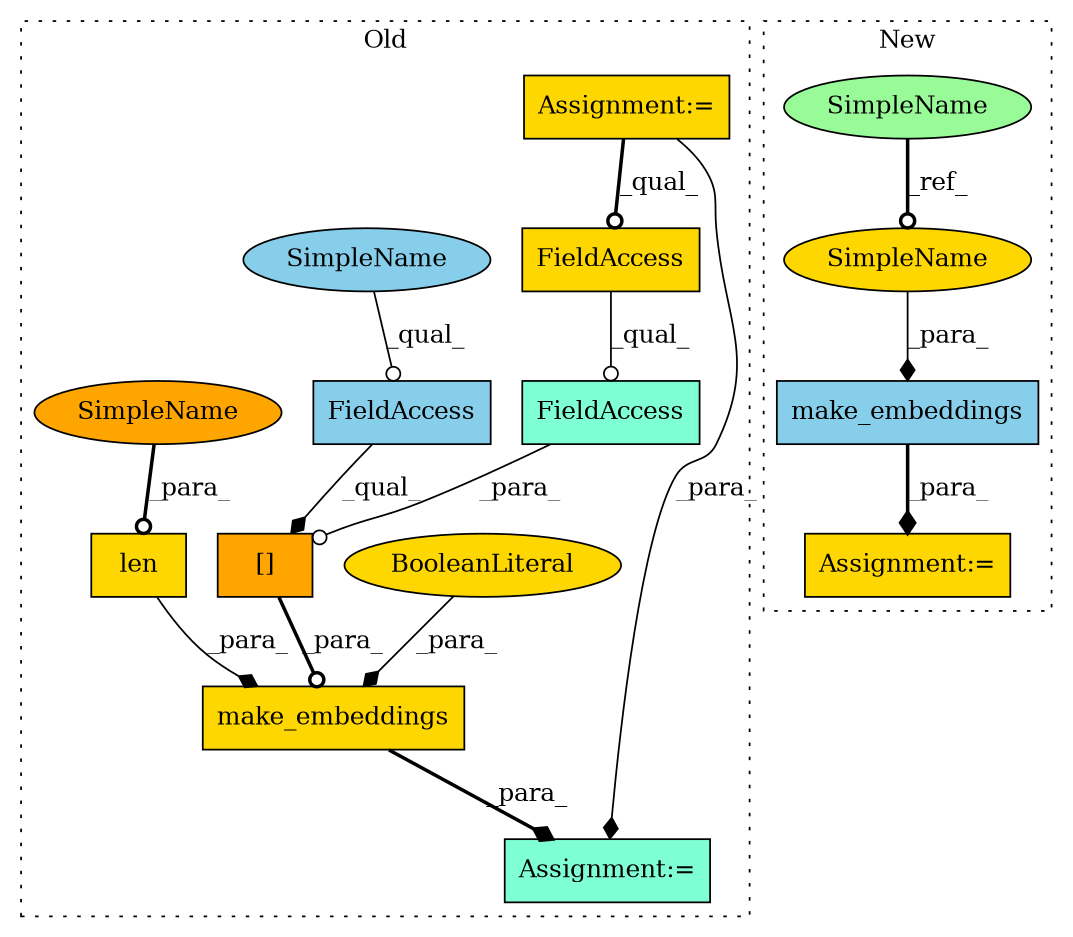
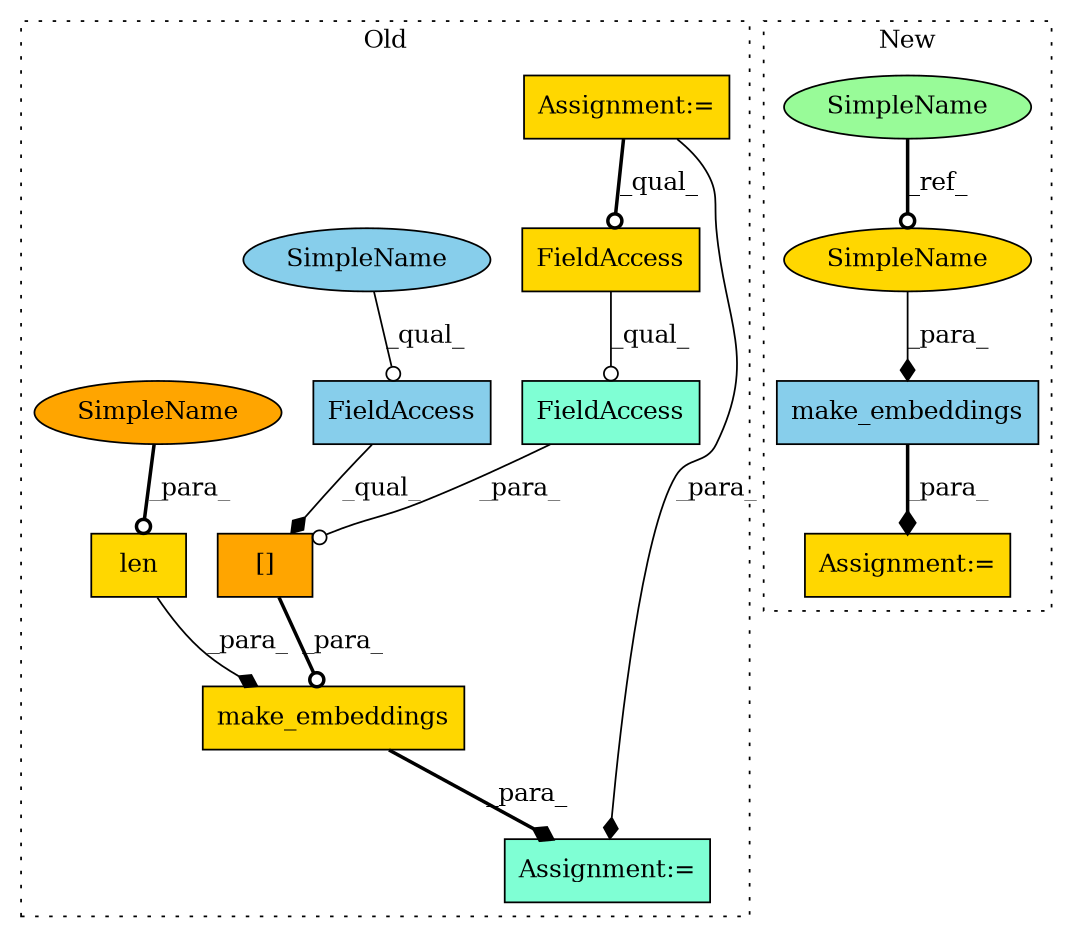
  digraph {
    node [a=42 l="16,1" s=2535 shape=box style=filled fillcolor=gold]
    edge [style=solid arrowhead=diamond]
    n1 [a=32 label=make_embeddings s="2504,2586"]
    n2 [a=32 l="4,1" label=len s="2571,2580"]
-   n3 [a=9 l=4 label=BooleanLiteral s=2582 shape=ellipse]
    n4 [a=7 l=4 label="Assignment:=" s=2318]
    n5 [a=2 l="11,1" label="[]" s="2524,2551" fillcolor=orange]
    n6 [a=22 l=16 label=FieldAccess fillcolor=aquamarine]
    n7 [a=22 l=10 label=FieldAccess s=2524 fillcolor=skyblue]
    n8 [a=22 l=7 label=FieldAccess]
    n9 [a=7 l=1 label="Assignment:=" s=2503 fillcolor=aquamarine]
    n10 [l=5 label=SimpleName s=2575 shape=ellipse fillcolor=orange]
    n11 [l=5 label=SimpleName s=2524 shape=ellipse fillcolor=skyblue]
    n12 [a=32 label=make_embeddings s="2421,2464" fillcolor=skyblue]
    n13 [a=7 l=1 label="Assignment:=" s=2420]
    n14 [l=9 label=SimpleName s=2343 shape=ellipse fillcolor=palegreen]
    n15 [l=9 label=SimpleName s=2441 shape=ellipse]
    subgraph cluster_1 {
      label=Old
      style=dotted
      n1
      n2
-     n3
      n4
      n5
      n6
      n7
      n8
      n9
      n10
      n11
    }
    subgraph cluster_2 {
      label=New
      style=dotted
      n12
      n13
      n14
      n15
    }
    n1 -> n9 [label=_para_ style=bold]
    n2 -> n1 [label=_para_]
-   n3 -> n1 [label=_para_]
    n4 -> n8 [label=_qual_ style=bold arrowhead=odot]
    n4 -> n9 [label=_para_]
    n5 -> n1 [label=_para_ style=bold arrowhead=odot]
    n6 -> n5 [label=_para_ arrowhead=odot]
    n7 -> n5 [label=_qual_]
    n8 -> n6 [label=_qual_ arrowhead=odot]
    n10 -> n2 [label=_para_ style=bold arrowhead=odot]
    n11 -> n7 [label=_qual_ arrowhead=odot]
    n12 -> n13 [label=_para_ style=bold]
    n14 -> n15 [label=_ref_ style=bold arrowhead=odot]
    n15 -> n12 [label=_para_]
  }
